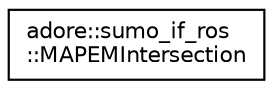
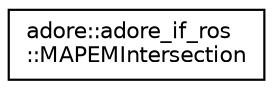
  digraph {
    rankdir=TB
-   n1 [color=black fillcolor=white fontname=Helvetica fontsize=10 height=0.2 label="adore::sumo_if_ros\l::MAPEMIntersection" shape=record style=filled width=0.4]
+   n1 [color=black fillcolor=white fontname=Helvetica fontsize=10 height=0.2 label="adore::adore_if_ros\l::MAPEMIntersection" shape=record style=filled width=0.4]
  }
